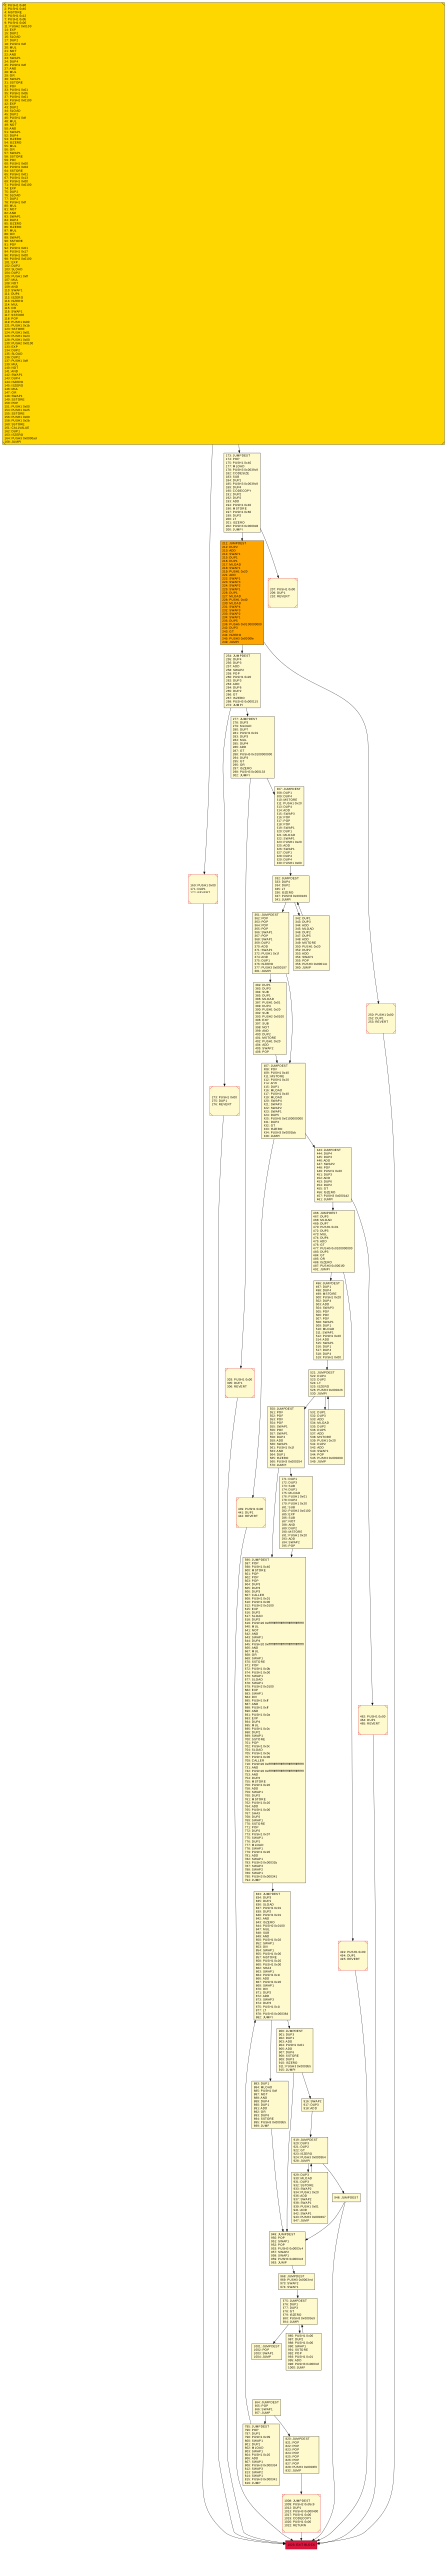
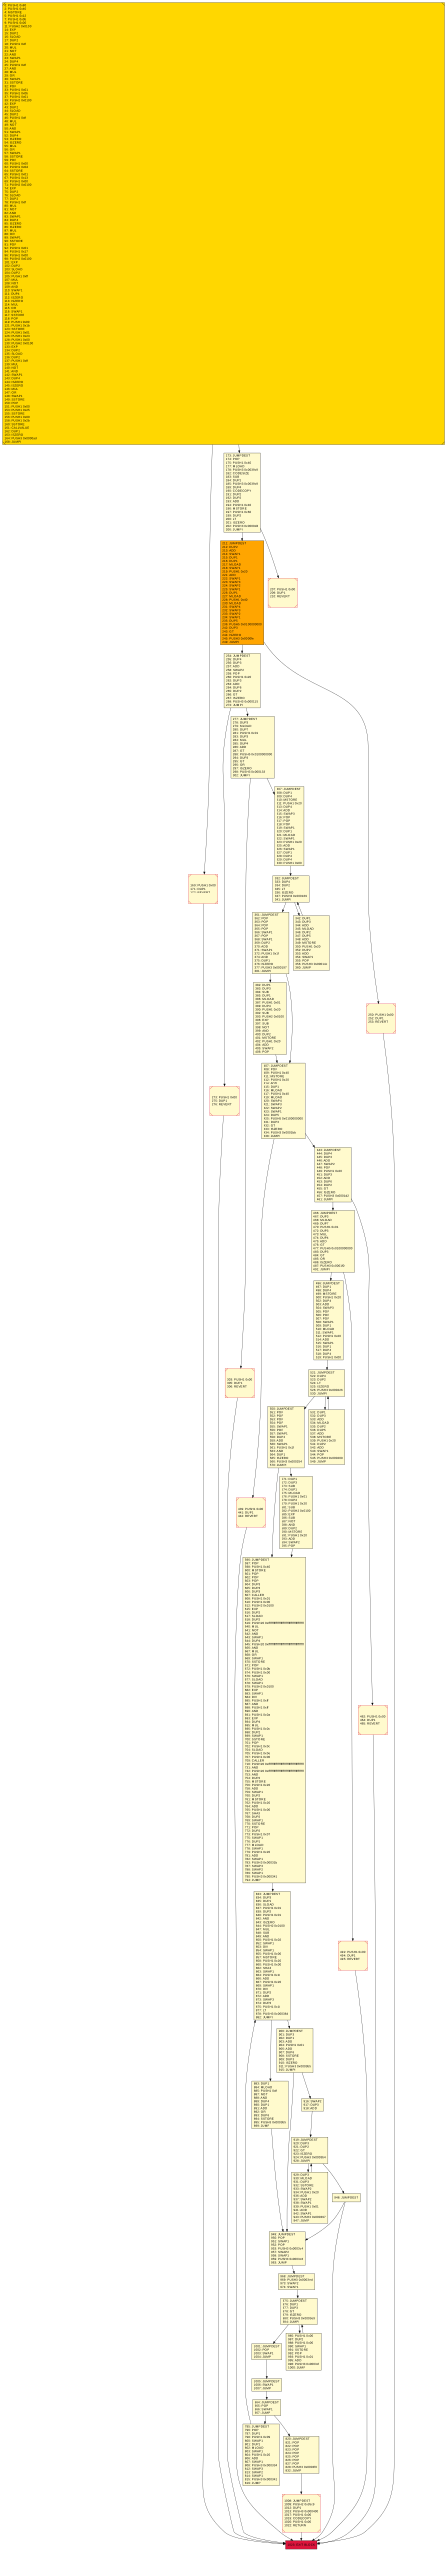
  digraph {
    rankdir=UD
    node [color=black fillcolor=lemonchiffon fontcolor=black fontname=arial shape=box style=filled]
    n1 [label="277: JUMPDEST\l278: DUP3\l279: MLOAD\l280: DUP7\l281: PUSH1 0x01\l283: DUP3\l284: MUL\l285: DUP4\l286: ADD\l287: GT\l288: PUSH5 0x0100000000\l294: DUP3\l295: GT\l296: OR\l297: ISZERO\l298: PUSH3 0x000133\l302: JUMPI\l"]
    n2 [color=crimson label="303: PUSH1 0x00\l305: DUP1\l306: REVERT\l" shape=Msquare]
    n3 [label="307: JUMPDEST\l308: DUP1\l309: DUP4\l310: MSTORE\l311: PUSH1 0x20\l313: DUP4\l314: ADD\l315: SWAP3\l316: POP\l317: POP\l318: POP\l319: SWAP1\l320: DUP1\l321: MLOAD\l322: SWAP1\l323: PUSH1 0x20\l325: ADD\l326: SWAP1\l327: DUP1\l328: DUP4\l329: DUP4\l330: PUSH1 0x00\l"]
    n4 [fillcolor=crimson label="1023: EXIT BLOCK\l"]
    n5 [label="332: JUMPDEST\l333: DUP4\l334: DUP2\l335: LT\l336: ISZERO\l337: PUSH3 0x000169\l341: JUMPI\l"]
    n6 [label="342: DUP1\l343: DUP3\l344: ADD\l345: MLOAD\l346: DUP2\l347: DUP5\l348: ADD\l349: MSTORE\l350: PUSH1 0x20\l352: DUP2\l353: ADD\l354: SWAP1\l355: POP\l356: PUSH3 0x00014c\l360: JUMP\l"]
    n7 [label="361: JUMPDEST\l362: POP\l363: POP\l364: POP\l365: POP\l366: SWAP1\l367: POP\l368: SWAP1\l369: DUP2\l370: ADD\l371: SWAP1\l372: PUSH1 0x1f\l374: AND\l375: DUP1\l376: ISZERO\l377: PUSH3 0x000197\l381: JUMPI\l"]
    n8 [label="883: DUP1\l884: MLOAD\l885: PUSH1 0xff\l887: NOT\l888: AND\l889: DUP4\l890: DUP1\l891: ADD\l892: OR\l893: DUP6\l894: SSTORE\l895: PUSH3 0x0003b5\l899: JUMP\l"]
    n9 [label="949: JUMPDEST\l950: POP\l951: SWAP1\l952: POP\l953: PUSH3 0x0003c4\l957: SWAP2\l958: SWAP1\l959: PUSH3 0x0003c8\l963: JUMP\l"]
    n10 [label="968: JUMPDEST\l969: PUSH3 0x0003ed\l973: SWAP2\l974: SWAP1\l"]
    n11 [color=crimson label="169: PUSH1 0x00\l171: DUP1\l172: REVERT\l" shape=Msquare]
    n12 [label="466: JUMPDEST\l467: DUP3\l468: MLOAD\l469: DUP7\l470: PUSH1 0x01\l472: DUP3\l473: MUL\l474: DUP4\l475: ADD\l476: GT\l477: PUSH5 0x0100000000\l483: DUP3\l484: GT\l485: OR\l486: ISZERO\l487: PUSH3 0x0001f0\l491: JUMPI\l"]
    n13 [color=crimson label="492: PUSH1 0x00\l494: DUP1\l495: REVERT\l" shape=Msquare]
    n14 [label="496: JUMPDEST\l497: DUP1\l498: DUP4\l499: MSTORE\l500: PUSH1 0x20\l502: DUP4\l503: ADD\l504: SWAP3\l505: POP\l506: POP\l507: POP\l508: SWAP1\l509: DUP1\l510: MLOAD\l511: SWAP1\l512: PUSH1 0x20\l514: ADD\l515: SWAP1\l516: DUP1\l517: DUP4\l518: DUP4\l519: PUSH1 0x00\l"]
    n15 [label="521: JUMPDEST\l522: DUP4\l523: DUP2\l524: LT\l525: ISZERO\l526: PUSH3 0x000226\l530: JUMPI\l"]
    n16 [label="407: JUMPDEST\l408: POP\l409: PUSH1 0x40\l411: MSTORE\l412: PUSH1 0x20\l414: ADD\l415: DUP1\l416: MLOAD\l417: PUSH1 0x40\l419: MLOAD\l420: SWAP4\l421: SWAP3\l422: SWAP2\l423: SWAP1\l424: DUP5\l425: PUSH5 0x0100000000\l431: DUP3\l432: GT\l433: ISZERO\l434: PUSH3 0x0001bb\l438: JUMPI\l"]
    n17 [label="443: JUMPDEST\l444: DUP4\l445: DUP3\l446: ADD\l447: SWAP2\l448: POP\l449: PUSH1 0x20\l451: DUP3\l452: ADD\l453: DUP6\l454: DUP2\l455: GT\l456: ISZERO\l457: PUSH3 0x0001d2\l461: JUMPI\l"]
    n18 [color=crimson label="439: PUSH1 0x00\l441: DUP1\l442: REVERT\l" shape=Msquare]
    n19 [color=crimson label="462: PUSH1 0x00\l464: DUP1\l465: REVERT\l" shape=Msquare]
    n20 [label="596: JUMPDEST\l597: POP\l598: PUSH1 0x40\l600: MSTORE\l601: POP\l602: POP\l603: POP\l604: DUP3\l605: DUP3\l606: DUP3\l607: CALLER\l608: PUSH1 0x01\l610: PUSH1 0x00\l612: PUSH2 0x0100\l615: EXP\l616: DUP2\l617: SLOAD\l618: DUP2\l619: PUSH20 0xffffffffffffffffffffffffffffffffffffffff\l640: MUL\l641: NOT\l642: AND\l643: SWAP1\l644: DUP4\l645: PUSH20 0xffffffffffffffffffffffffffffffffffffffff\l666: AND\l667: MUL\l668: OR\l669: SWAP1\l670: SSTORE\l671: POP\l672: PUSH1 0x0b\l674: PUSH1 0x00\l676: SWAP1\l677: SLOAD\l678: SWAP1\l679: PUSH2 0x0100\l682: EXP\l683: SWAP1\l684: DIV\l685: PUSH1 0xff\l687: AND\l688: PUSH1 0xff\l690: AND\l691: PUSH1 0x0a\l693: EXP\l694: DUP4\l695: MUL\l696: PUSH1 0x0c\l698: DUP2\l699: SWAP1\l700: SSTORE\l701: POP\l702: PUSH1 0x0c\l704: SLOAD\l705: PUSH1 0x0e\l707: PUSH1 0x00\l709: CALLER\l710: PUSH20 0xffffffffffffffffffffffffffffffffffffffff\l731: AND\l732: PUSH20 0xffffffffffffffffffffffffffffffffffffffff\l753: AND\l754: DUP2\l755: MSTORE\l756: PUSH1 0x20\l758: ADD\l759: SWAP1\l760: DUP2\l761: MSTORE\l762: PUSH1 0x20\l764: ADD\l765: PUSH1 0x00\l767: SHA3\l768: DUP2\l769: SWAP1\l770: SSTORE\l771: POP\l772: DUP2\l773: PUSH1 0x07\l775: SWAP1\l776: DUP1\l777: MLOAD\l778: SWAP1\l779: PUSH1 0x20\l781: ADD\l782: SWAP1\l783: PUSH3 0x00031b\l787: SWAP3\l788: SWAP2\l789: SWAP1\l790: PUSH3 0x000341\l794: JUMP\l"]
    n21 [label="833: JUMPDEST\l834: DUP3\l835: DUP1\l836: SLOAD\l837: PUSH1 0x01\l839: DUP2\l840: PUSH1 0x01\l842: AND\l843: ISZERO\l844: PUSH2 0x0100\l847: MUL\l848: SUB\l849: AND\l850: PUSH1 0x02\l852: SWAP1\l853: DIV\l854: SWAP1\l855: PUSH1 0x00\l857: MSTORE\l858: PUSH1 0x20\l860: PUSH1 0x00\l862: SHA3\l863: SWAP1\l864: PUSH1 0x1f\l866: ADD\l867: PUSH1 0x20\l869: SWAP1\l870: DIV\l871: DUP2\l872: ADD\l873: SWAP3\l874: DUP3\l875: PUSH1 0x1f\l877: LT\l878: PUSH3 0x000384\l882: JUMPI\l"]
    n22 [label="900: JUMPDEST\l901: DUP3\l902: DUP1\l903: ADD\l904: PUSH1 0x01\l906: ADD\l907: DUP6\l908: SSTORE\l909: DUP3\l910: ISZERO\l911: PUSH3 0x0003b5\l915: JUMPI\l"]
    n23 [label="916: SWAP2\l917: DUP3\l918: ADD\l"]
    n24 [label="919: JUMPDEST\l920: DUP3\l921: DUP2\l922: GT\l923: ISZERO\l924: PUSH3 0x0003b4\l928: JUMPI\l"]
    n25 [label="975: JUMPDEST\l976: DUP1\l977: DUP3\l978: GT\l979: ISZERO\l980: PUSH3 0x0003e9\l984: JUMPI\l"]
    n26 [label="929: DUP3\l930: MLOAD\l931: DUP3\l932: SSTORE\l933: SWAP2\l934: PUSH1 0x20\l936: ADD\l937: SWAP2\l938: SWAP1\l939: PUSH1 0x01\l941: ADD\l942: SWAP1\l943: PUSH3 0x000397\l947: JUMP\l"]
    n27 [label="948: JUMPDEST\l"]
    n28 [label="985: PUSH1 0x00\l987: DUP2\l988: PUSH1 0x00\l990: SWAP1\l991: SSTORE\l992: POP\l993: PUSH1 0x01\l995: ADD\l996: PUSH3 0x0003cf\l1000: JUMP\l"]
    n29 [label="1001: JUMPDEST\l1002: POP\l1003: SWAP1\l1004: JUMP\l"]
+   n30 [label="1005: JUMPDEST\l1006: SWAP1\l1007: JUMP\l"]
    n31 [label="173: JUMPDEST\l174: POP\l175: PUSH1 0x40\l177: MLOAD\l178: PUSH3 0x0039c9\l182: CODESIZE\l183: SUB\l184: DUP1\l185: PUSH3 0x0039c9\l189: DUP4\l190: CODECOPY\l191: DUP2\l192: DUP2\l193: ADD\l194: PUSH1 0x40\l196: MSTORE\l197: PUSH1 0x60\l199: DUP2\l200: LT\l201: ISZERO\l202: PUSH3 0x0000d3\l206: JUMPI\l"]
    n32 [color=crimson label="207: PUSH1 0x00\l209: DUP1\l210: REVERT\l" shape=Msquare]
    n33 [fillcolor=orange label="211: JUMPDEST\l212: DUP2\l213: ADD\l214: SWAP1\l215: DUP1\l216: DUP1\l217: MLOAD\l218: SWAP1\l219: PUSH1 0x20\l221: ADD\l222: SWAP1\l223: SWAP3\l224: SWAP2\l225: SWAP1\l226: DUP1\l227: MLOAD\l228: PUSH1 0x40\l230: MLOAD\l231: SWAP4\l232: SWAP3\l233: SWAP2\l234: SWAP1\l235: DUP5\l236: PUSH5 0x0100000000\l242: DUP3\l243: GT\l244: ISZERO\l245: PUSH3 0x0000fe\l249: JUMPI\l"]
    n34 [color=crimson label="250: PUSH1 0x00\l252: DUP1\l253: REVERT\l" shape=Msquare]
    n35 [label="254: JUMPDEST\l255: DUP4\l256: DUP3\l257: ADD\l258: SWAP2\l259: POP\l260: PUSH1 0x20\l262: DUP3\l263: ADD\l264: DUP6\l265: DUP2\l266: GT\l267: ISZERO\l268: PUSH3 0x000115\l272: JUMPI\l"]
    n36 [label="964: JUMPDEST\l965: POP\l966: SWAP1\l967: JUMP\l"]
    n37 [label="820: JUMPDEST\l821: POP\l822: POP\l823: POP\l824: POP\l825: POP\l826: POP\l827: POP\l828: PUSH3 0x0003f0\l832: JUMP\l"]
    n38 [label="795: JUMPDEST\l796: POP\l797: DUP1\l798: PUSH1 0x09\l800: SWAP1\l801: DUP1\l802: MLOAD\l803: SWAP1\l804: PUSH1 0x20\l806: ADD\l807: SWAP1\l808: PUSH3 0x000334\l812: SWAP3\l813: SWAP2\l814: SWAP1\l815: PUSH3 0x000341\l819: JUMP\l"]
    n39 [color=crimson label="1008: JUMPDEST\l1009: PUSH2 0x35c9\l1012: DUP1\l1013: PUSH3 0x000400\l1017: PUSH1 0x00\l1019: CODECOPY\l1020: PUSH1 0x00\l1022: RETURN\l" shape=Msquare]
    n40 [label="531: DUP1\l532: DUP3\l533: ADD\l534: MLOAD\l535: DUP2\l536: DUP5\l537: ADD\l538: MSTORE\l539: PUSH1 0x20\l541: DUP2\l542: ADD\l543: SWAP1\l544: POP\l545: PUSH3 0x000209\l549: JUMP\l"]
    n41 [label="550: JUMPDEST\l551: POP\l552: POP\l553: POP\l554: POP\l555: SWAP1\l556: POP\l557: SWAP1\l558: DUP2\l559: ADD\l560: SWAP1\l561: PUSH1 0x1f\l563: AND\l564: DUP1\l565: ISZERO\l566: PUSH3 0x000254\l570: JUMPI\l"]
    n42 [label="382: DUP1\l383: DUP3\l384: SUB\l385: DUP1\l386: MLOAD\l387: PUSH1 0x01\l389: DUP4\l390: PUSH1 0x20\l392: SUB\l393: PUSH2 0x0100\l396: EXP\l397: SUB\l398: NOT\l399: AND\l400: DUP2\l401: MSTORE\l402: PUSH1 0x20\l404: ADD\l405: SWAP2\l406: POP\l"]
    n43 [label="571: DUP1\l572: DUP3\l573: SUB\l574: DUP1\l575: MLOAD\l576: PUSH1 0x01\l578: DUP4\l579: PUSH1 0x20\l581: SUB\l582: PUSH2 0x0100\l585: EXP\l586: SUB\l587: NOT\l588: AND\l589: DUP2\l590: MSTORE\l591: PUSH1 0x20\l593: ADD\l594: SWAP2\l595: POP\l"]
    n44 [color=crimson label="273: PUSH1 0x00\l275: DUP1\l276: REVERT\l" shape=Msquare]
    n45 [fillcolor=gold label="0: PUSH1 0x80\l2: PUSH1 0x40\l4: MSTORE\l5: PUSH1 0x12\l7: PUSH1 0x0b\l9: PUSH1 0x00\l11: PUSH2 0x0100\l14: EXP\l15: DUP2\l16: SLOAD\l17: DUP2\l18: PUSH1 0xff\l20: MUL\l21: NOT\l22: AND\l23: SWAP1\l24: DUP4\l25: PUSH1 0xff\l27: AND\l28: MUL\l29: OR\l30: SWAP1\l31: SSTORE\l32: POP\l33: PUSH1 0x01\l35: PUSH1 0x0b\l37: PUSH1 0x01\l39: PUSH2 0x0100\l42: EXP\l43: DUP2\l44: SLOAD\l45: DUP2\l46: PUSH1 0xff\l48: MUL\l49: NOT\l50: AND\l51: SWAP1\l52: DUP4\l53: ISZERO\l54: ISZERO\l55: MUL\l56: OR\l57: SWAP1\l58: SSTORE\l59: POP\l60: PUSH1 0x00\l62: PUSH1 0x0d\l64: SSTORE\l65: PUSH1 0x01\l67: PUSH1 0x13\l69: PUSH1 0x00\l71: PUSH2 0x0100\l74: EXP\l75: DUP2\l76: SLOAD\l77: DUP2\l78: PUSH1 0xff\l80: MUL\l81: NOT\l82: AND\l83: SWAP1\l84: DUP4\l85: ISZERO\l86: ISZERO\l87: MUL\l88: OR\l89: SWAP1\l90: SSTORE\l91: POP\l92: PUSH1 0x01\l94: PUSH1 0x17\l96: PUSH1 0x00\l98: PUSH2 0x0100\l101: EXP\l102: DUP2\l103: SLOAD\l104: DUP2\l105: PUSH1 0xff\l107: MUL\l108: NOT\l109: AND\l110: SWAP1\l111: DUP4\l112: ISZERO\l113: ISZERO\l114: MUL\l115: OR\l116: SWAP1\l117: SSTORE\l118: POP\l119: PUSH1 0x00\l121: PUSH1 0x1b\l123: SSTORE\l124: PUSH1 0x01\l126: PUSH1 0x23\l128: PUSH1 0x00\l130: PUSH2 0x0100\l133: EXP\l134: DUP2\l135: SLOAD\l136: DUP2\l137: PUSH1 0xff\l139: MUL\l140: NOT\l141: AND\l142: SWAP1\l143: DUP4\l144: ISZERO\l145: ISZERO\l146: MUL\l147: OR\l148: SWAP1\l149: SSTORE\l150: POP\l151: PUSH1 0x00\l153: PUSH1 0x25\l155: SSTORE\l156: PUSH1 0x00\l158: PUSH1 0x2b\l160: SSTORE\l161: CALLVALUE\l162: DUP1\l163: ISZERO\l164: PUSH3 0x0000ad\l168: JUMPI\l" shape=Msquare]
    n1 -> n2
    n1 -> n3
    n2 -> n4
    n3 -> n5
    n5 -> n6
    n5 -> n7
    n6 -> n5
    n7 -> n16
    n7 -> n42
    n8 -> n9
    n9 -> n10
    n10 -> n25
    n11 -> n4
    n12 -> n13
    n12 -> n14
    n13 -> n4
    n14 -> n15
    n15 -> n40
    n15 -> n41
    n16 -> n17
    n16 -> n18
    n17 -> n12
    n17 -> n19
    n18 -> n4
    n19 -> n4
    n20 -> n21
    n21 -> n8
    n21 -> n22
    n22 -> n9
    n22 -> n23
    n23 -> n24
    n24 -> n26
    n24 -> n27
    n25 -> n28
    n25 -> n29
    n26 -> n24
    n27 -> n4
    n27 -> n9
    n28 -> n25
+   n29 -> n30
+   n30 -> n36
    n31 -> n32
    n31 -> n33
    n33 -> n34
    n33 -> n35
    n34 -> n4
    n35 -> n1
    n35 -> n44
    n36 -> n37
    n36 -> n38
    n37 -> n39
    n38 -> n21
    n39 -> n4
    n40 -> n15
    n41 -> n20
    n41 -> n43
    n42 -> n16
    n43 -> n20
    n44 -> n4
    n45 -> n11
    n45 -> n31
  }
